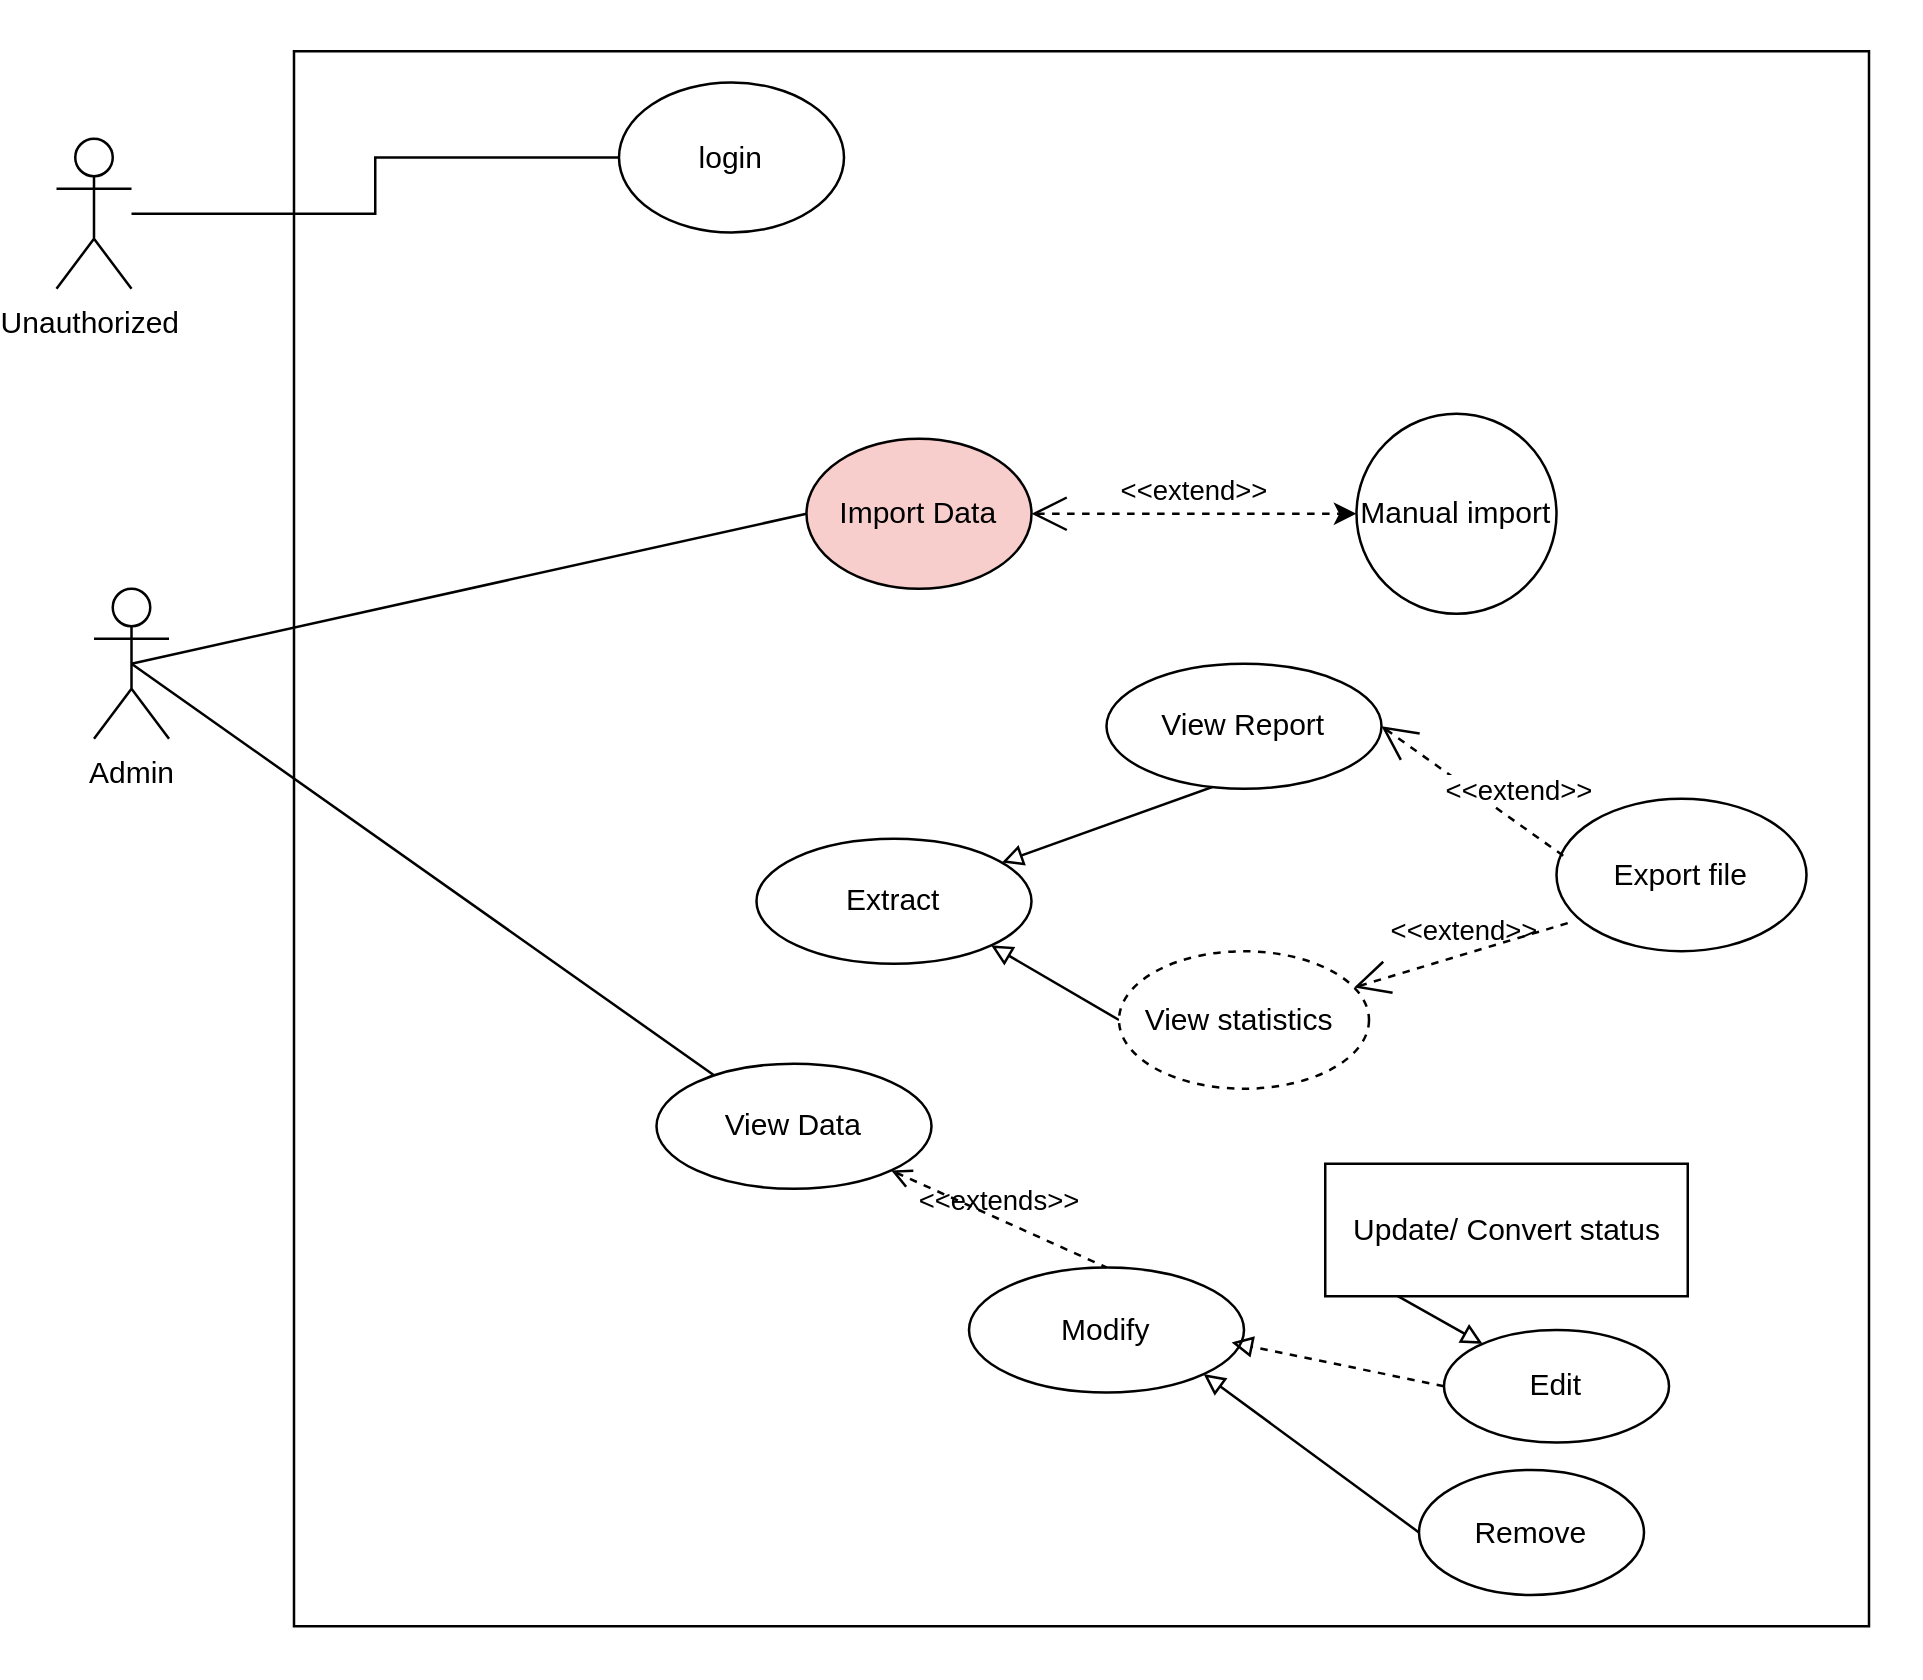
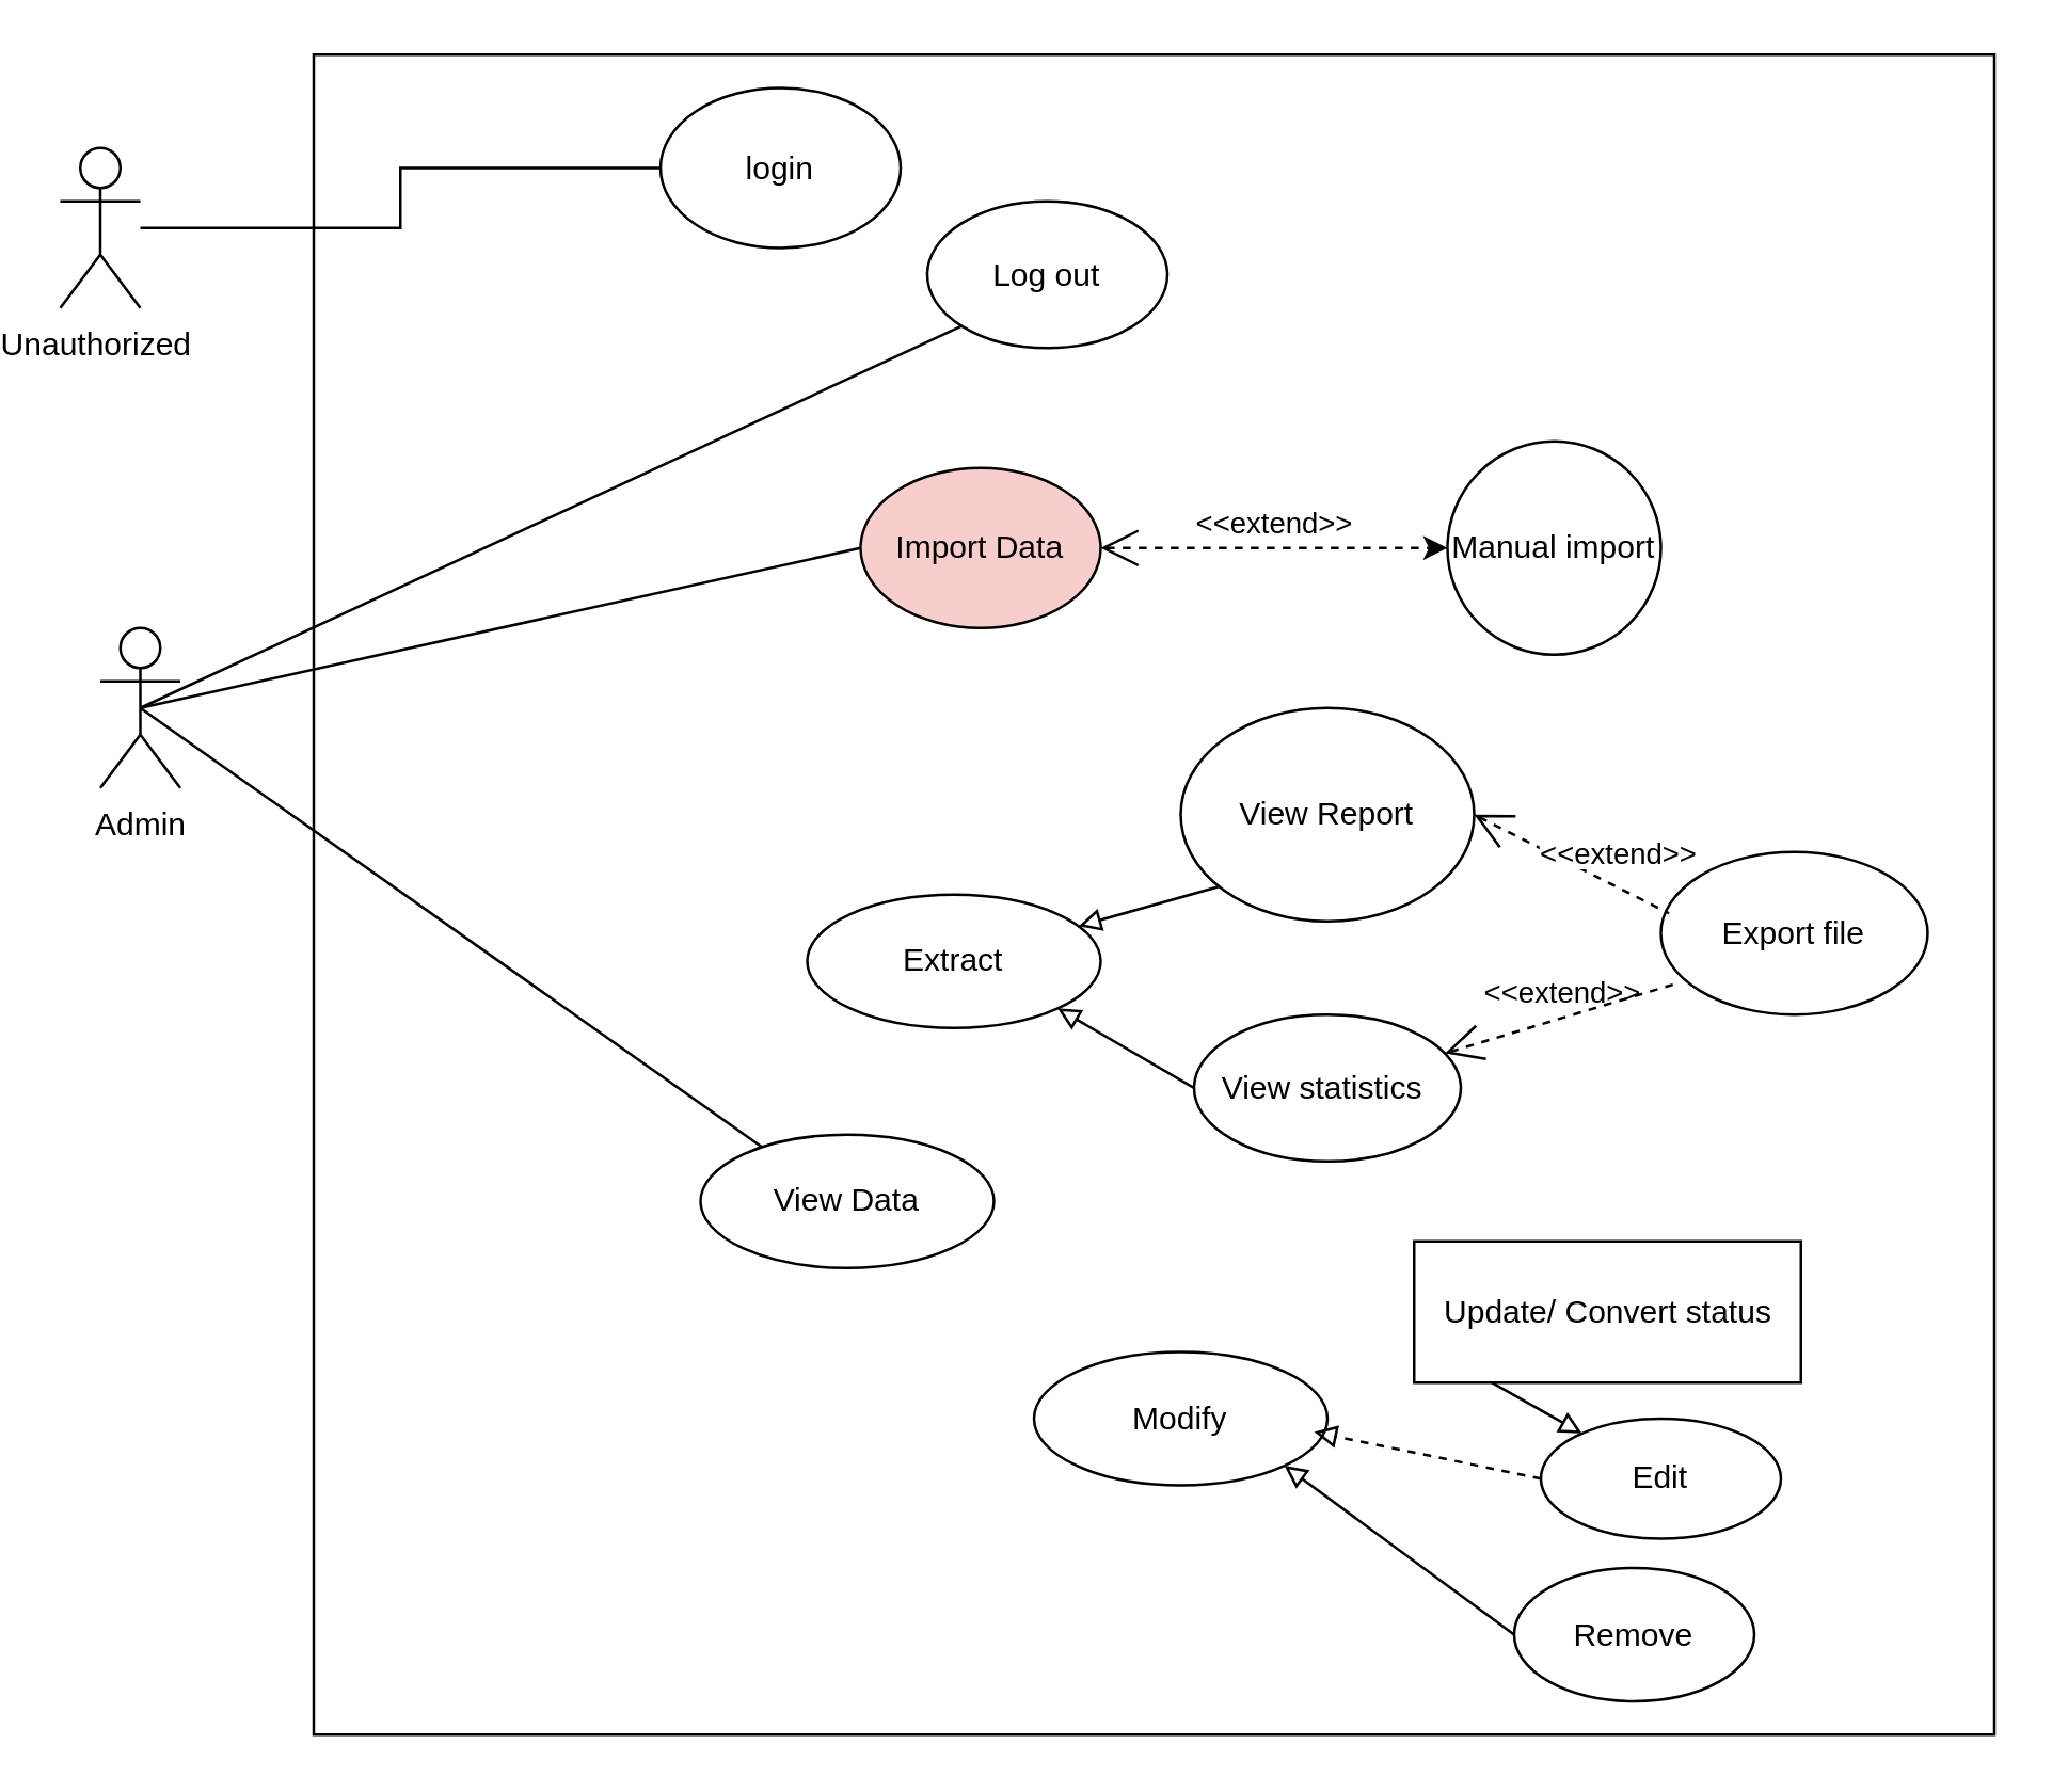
  <mxCell id="0" />
  <mxCell id="1" parent="0" />
  <mxCell id="2" value="" style="whiteSpace=wrap;html=1;aspect=fixed;" parent="1" vertex="1"><mxGeometry x="115" y="20" width="630" height="630" as="geometry" /></mxCell>
  <mxCell id="3" value="Unauthorized&amp;nbsp;" style="shape=umlActor;verticalLabelPosition=bottom;labelBackgroundColor=#ffffff;verticalAlign=top;html=1;outlineConnect=0;" parent="1" vertex="1"><mxGeometry x="20" y="55" width="30" height="60" as="geometry" /></mxCell>
  <mxCell id="4" style="edgeStyle=orthogonalEdgeStyle;rounded=0;orthogonalLoop=1;jettySize=auto;html=1;exitX=0;exitY=0.5;exitDx=0;exitDy=0;endArrow=none;endFill=0;" parent="1" source="5" target="3" edge="1"><mxGeometry relative="1" as="geometry" /></mxCell>
  <mxCell id="5" value="login" style="ellipse;whiteSpace=wrap;html=1;" parent="1" vertex="1"><mxGeometry x="245" y="32.5" width="90" height="60" as="geometry" /></mxCell>
  <mxCell id="6" style="rounded=0;orthogonalLoop=1;jettySize=auto;html=1;exitX=0.5;exitY=0.5;exitDx=0;exitDy=0;exitPerimeter=0;entryX=0;entryY=0.5;entryDx=0;entryDy=0;endArrow=none;endFill=0;" parent="1" source="8" target="11" edge="1"><mxGeometry relative="1" as="geometry" /></mxCell>
  <mxCell id="7" style="edgeStyle=none;rounded=0;orthogonalLoop=1;jettySize=auto;html=1;exitX=0.5;exitY=0.5;exitDx=0;exitDy=0;exitPerimeter=0;entryX=0.227;entryY=0.12;entryDx=0;entryDy=0;entryPerimeter=0;endArrow=none;endFill=0;" parent="1" source="8" target="27" edge="1"><mxGeometry relative="1" as="geometry" /></mxCell>
  <mxCell id="8" value="Admin" style="shape=umlActor;verticalLabelPosition=bottom;labelBackgroundColor=#ffffff;verticalAlign=top;html=1;outlineConnect=0;" parent="1" vertex="1"><mxGeometry x="35" y="235" width="30" height="60" as="geometry" /></mxCell>
+ <mxCell id="9" style="edgeStyle=none;rounded=0;orthogonalLoop=1;jettySize=auto;html=1;exitX=0;exitY=1;exitDx=0;exitDy=0;entryX=0.5;entryY=0.5;entryDx=0;entryDy=0;entryPerimeter=0;endArrow=none;endFill=0;" parent="1" source="10" target="8" edge="1"><mxGeometry relative="1" as="geometry" /></mxCell>
+ <mxCell id="10" value="Log out" style="ellipse;whiteSpace=wrap;html=1;" parent="1" vertex="1"><mxGeometry x="345" y="75" width="90" height="55" as="geometry" /></mxCell>
  <mxCell id="11" value="Import Data" style="ellipse;whiteSpace=wrap;html=1;fillColor=#f8cecc;" parent="1" vertex="1"><mxGeometry x="320" y="175" width="90" height="60" as="geometry" /></mxCell>
  <mxCell id="12" value="Extract" style="ellipse;whiteSpace=wrap;html=1;" parent="1" vertex="1"><mxGeometry x="300" y="335" width="110" height="50" as="geometry" /></mxCell>
  <mxCell id="13" style="edgeStyle=none;rounded=0;orthogonalLoop=1;jettySize=auto;html=1;exitX=1;exitY=0.5;exitDx=0;exitDy=0;endArrow=block;endFill=0;" parent="1" source="14" target="12" edge="1"><mxGeometry relative="1" as="geometry" /></mxCell>
- <mxCell id="14" value="View Report" style="ellipse;whiteSpace=wrap;html=1;" parent="1" vertex="1"><mxGeometry x="440" y="265" width="110" height="50" as="geometry" /></mxCell>
+ <mxCell id="14" value="View Report" style="ellipse;whiteSpace=wrap;html=1;" parent="1" vertex="1"><mxGeometry x="440" y="265" width="110" height="80" as="geometry" /></mxCell>
  <mxCell id="15" style="edgeStyle=none;rounded=0;orthogonalLoop=1;jettySize=auto;html=1;exitX=0;exitY=0.5;exitDx=0;exitDy=0;endArrow=block;endFill=0;entryX=1;entryY=1;entryDx=0;entryDy=0;" parent="1" source="16" target="12" edge="1"><mxGeometry relative="1" as="geometry"><mxPoint x="355" y="392" as="targetPoint" /></mxGeometry></mxCell>
- <mxCell id="16" value="View statistics&amp;nbsp;" style="ellipse;whiteSpace=wrap;html=1;dashed=1;" parent="1" vertex="1"><mxGeometry x="445" y="380" width="100" height="55" as="geometry" /></mxCell>
+ <mxCell id="16" value="View statistics&amp;nbsp;" style="ellipse;whiteSpace=wrap;html=1;" parent="1" vertex="1"><mxGeometry x="445" y="380" width="100" height="55" as="geometry" /></mxCell>
  <mxCell id="17" value="Export file" style="ellipse;whiteSpace=wrap;html=1;" parent="1" vertex="1"><mxGeometry x="620" y="319" width="100" height="61" as="geometry" /></mxCell>
  <mxCell id="18" value="&lt;span style=&quot;background-color: rgb(255 , 255 , 255)&quot;&gt;&amp;lt;&amp;lt;extend&amp;gt;&amp;gt;&lt;/span&gt;" style="edgeStyle=none;html=1;startArrow=open;endArrow=none;startSize=12;verticalAlign=bottom;dashed=1;labelBackgroundColor=none;exitX=1;exitY=0.5;exitDx=0;exitDy=0;entryX=0.03;entryY=0.377;entryDx=0;entryDy=0;entryPerimeter=0;" parent="1" source="14" target="17" edge="1"><mxGeometry x="0.453" y="3" width="160" relative="1" as="geometry"><mxPoint x="425" y="445" as="sourcePoint" /><mxPoint x="585" y="445" as="targetPoint" /><mxPoint as="offset" /></mxGeometry></mxCell>
  <mxCell id="19" value="&amp;lt;&amp;lt;extend&amp;gt;&amp;gt;" style="edgeStyle=none;html=1;startArrow=open;endArrow=none;startSize=12;verticalAlign=bottom;dashed=1;labelBackgroundColor=none;entryX=0.07;entryY=0.803;entryDx=0;entryDy=0;entryPerimeter=0;" parent="1" source="16" target="17" edge="1"><mxGeometry width="160" relative="1" as="geometry"><mxPoint x="410" y="265" as="sourcePoint" /><mxPoint x="518" y="313" as="targetPoint" /></mxGeometry></mxCell>
  <mxCell id="20" value="Modify" style="ellipse;whiteSpace=wrap;html=1;" parent="1" vertex="1"><mxGeometry x="385" y="506.5" width="110" height="50" as="geometry" /></mxCell>
  <mxCell id="21" style="edgeStyle=none;rounded=0;orthogonalLoop=1;jettySize=auto;html=1;startArrow=none;startFill=0;endArrow=block;endFill=0;exitX=0.066;exitY=0.792;exitDx=0;exitDy=0;exitPerimeter=0;" parent="1" source="22" target="24" edge="1"><mxGeometry relative="1" as="geometry"><mxPoint x="535" y="492" as="sourcePoint" /></mxGeometry></mxCell>
  <mxCell id="22" value="Update/ Convert status" style="whiteSpace=wrap;html=1;rounded=0;" parent="1" vertex="1"><mxGeometry x="527.5" y="465" width="145" height="53" as="geometry" /></mxCell>
  <mxCell id="23" style="edgeStyle=none;rounded=0;orthogonalLoop=1;jettySize=auto;html=1;exitX=0;exitY=0.5;exitDx=0;exitDy=0;startArrow=none;startFill=0;endArrow=block;endFill=0;entryX=0.955;entryY=0.6;entryDx=0;entryDy=0;entryPerimeter=0;dashed=1;" parent="1" source="24" target="20" edge="1"><mxGeometry relative="1" as="geometry"><mxPoint x="295" y="535" as="targetPoint" /></mxGeometry></mxCell>
  <mxCell id="24" value="Edit" style="ellipse;whiteSpace=wrap;html=1;" parent="1" vertex="1"><mxGeometry x="575" y="531.5" width="90" height="45" as="geometry" /></mxCell>
  <mxCell id="25" style="edgeStyle=none;rounded=0;orthogonalLoop=1;jettySize=auto;html=1;exitX=0;exitY=0.5;exitDx=0;exitDy=0;startArrow=none;startFill=0;endArrow=block;endFill=0;entryX=1;entryY=1;entryDx=0;entryDy=0;" parent="1" source="26" target="20" edge="1"><mxGeometry relative="1" as="geometry"><mxPoint x="505" y="580" as="targetPoint" /></mxGeometry></mxCell>
  <mxCell id="26" value="Remove" style="ellipse;whiteSpace=wrap;html=1;" parent="1" vertex="1"><mxGeometry x="565" y="587.5" width="90" height="50" as="geometry" /></mxCell>
  <mxCell id="27" value="View Data" style="ellipse;whiteSpace=wrap;html=1;" parent="1" vertex="1"><mxGeometry x="260" y="425" width="110" height="50" as="geometry" /></mxCell>
- <mxCell id="28" value="&amp;lt;&amp;lt;extends&amp;gt;&amp;gt;" style="edgeStyle=none;html=1;endArrow=none;verticalAlign=bottom;labelBackgroundColor=none;entryX=0.5;entryY=0;entryDx=0;entryDy=0;exitX=1;exitY=1;exitDx=0;exitDy=0;startArrow=open;startFill=0;endFill=0;dashed=1;" parent="1" source="27" target="20" edge="1"><mxGeometry x="0.026" y="-2" width="160" relative="1" as="geometry"><mxPoint x="115" y="485" as="sourcePoint" /><mxPoint x="275" y="485" as="targetPoint" /><mxPoint as="offset" /></mxGeometry></mxCell>
  <mxCell id="29" value="Manual import&lt;br&gt;" style="ellipse;whiteSpace=wrap;html=1;aspect=fixed;" parent="1" vertex="1"><mxGeometry x="540" y="165" width="80" height="80" as="geometry" /></mxCell>
  <mxCell id="30" value="&lt;span style=&quot;background-color: rgb(255 , 255 , 255)&quot;&gt;&amp;lt;&amp;lt;extend&amp;gt;&amp;gt;&lt;/span&gt;" style="edgeStyle=none;html=1;startArrow=open;endArrow=classic;startSize=12;verticalAlign=bottom;dashed=1;labelBackgroundColor=none;exitX=1;exitY=0.5;exitDx=0;exitDy=0;entryX=0;entryY=0.5;entryDx=0;entryDy=0;" parent="1" source="11" target="29" edge="1"><mxGeometry width="160" relative="1" as="geometry"><mxPoint x="485" y="205" as="sourcePoint" /><mxPoint x="558" y="257" as="targetPoint" /><Array as="points" /></mxGeometry></mxCell>
